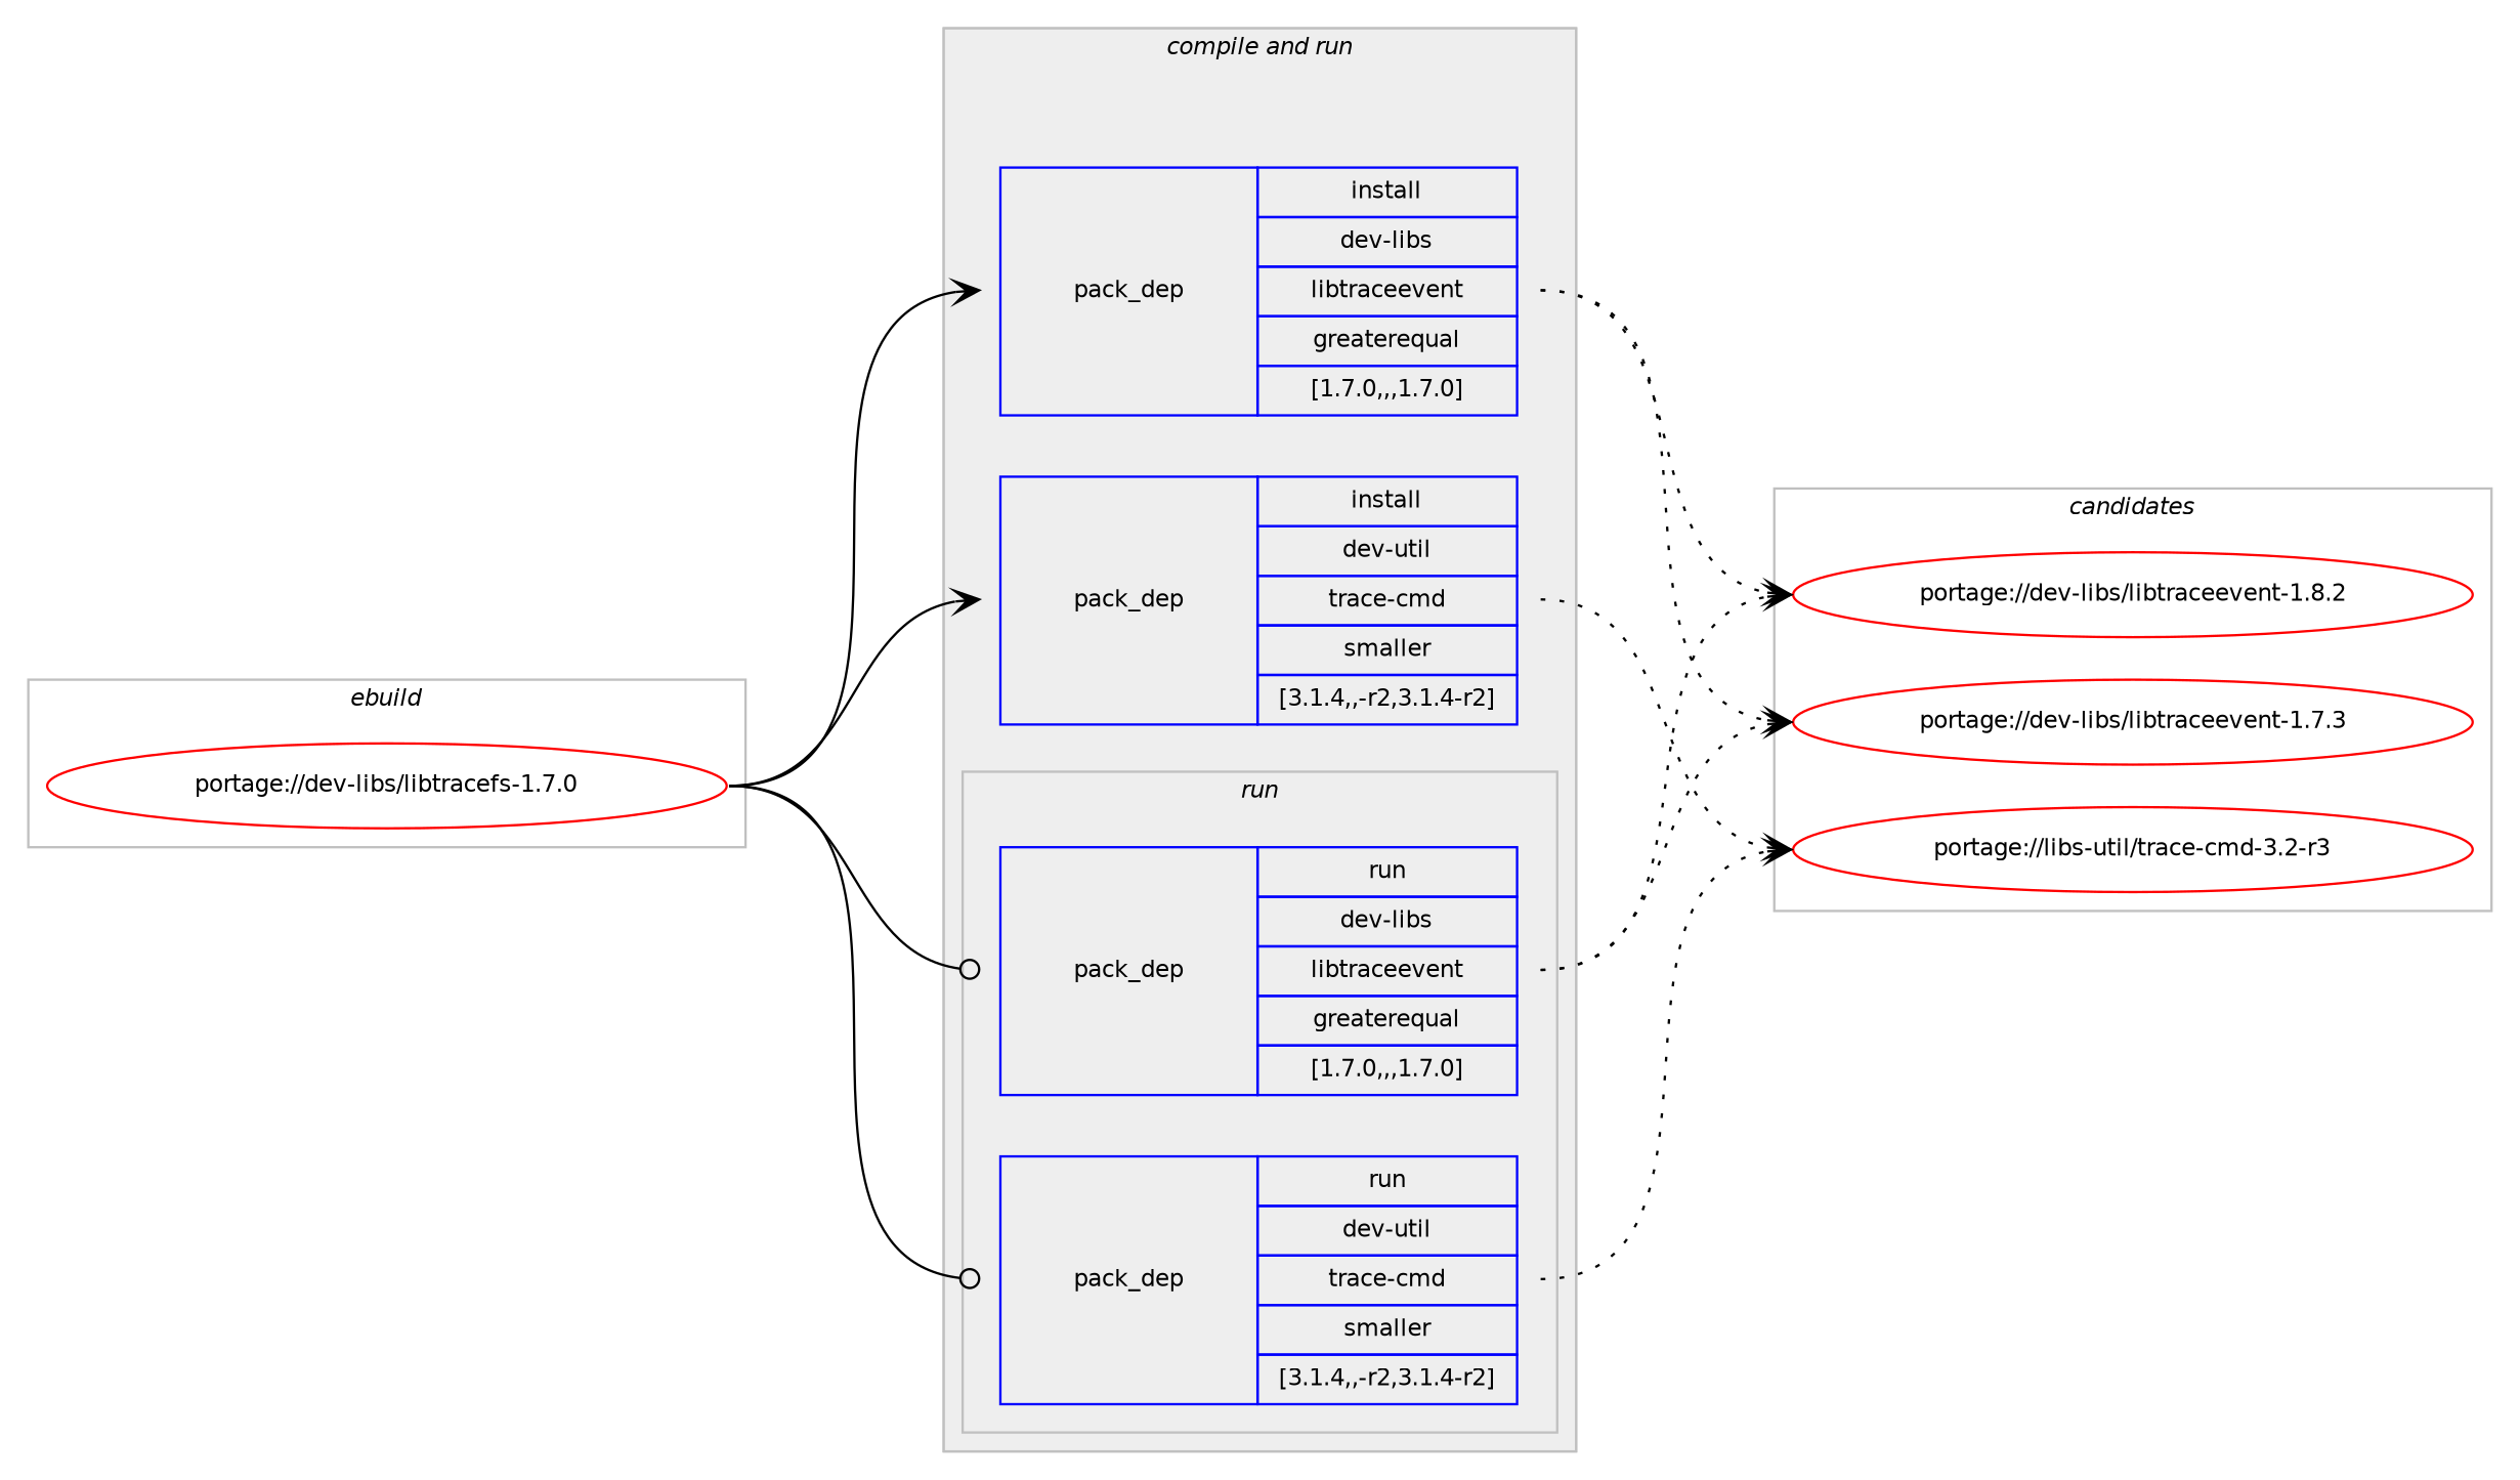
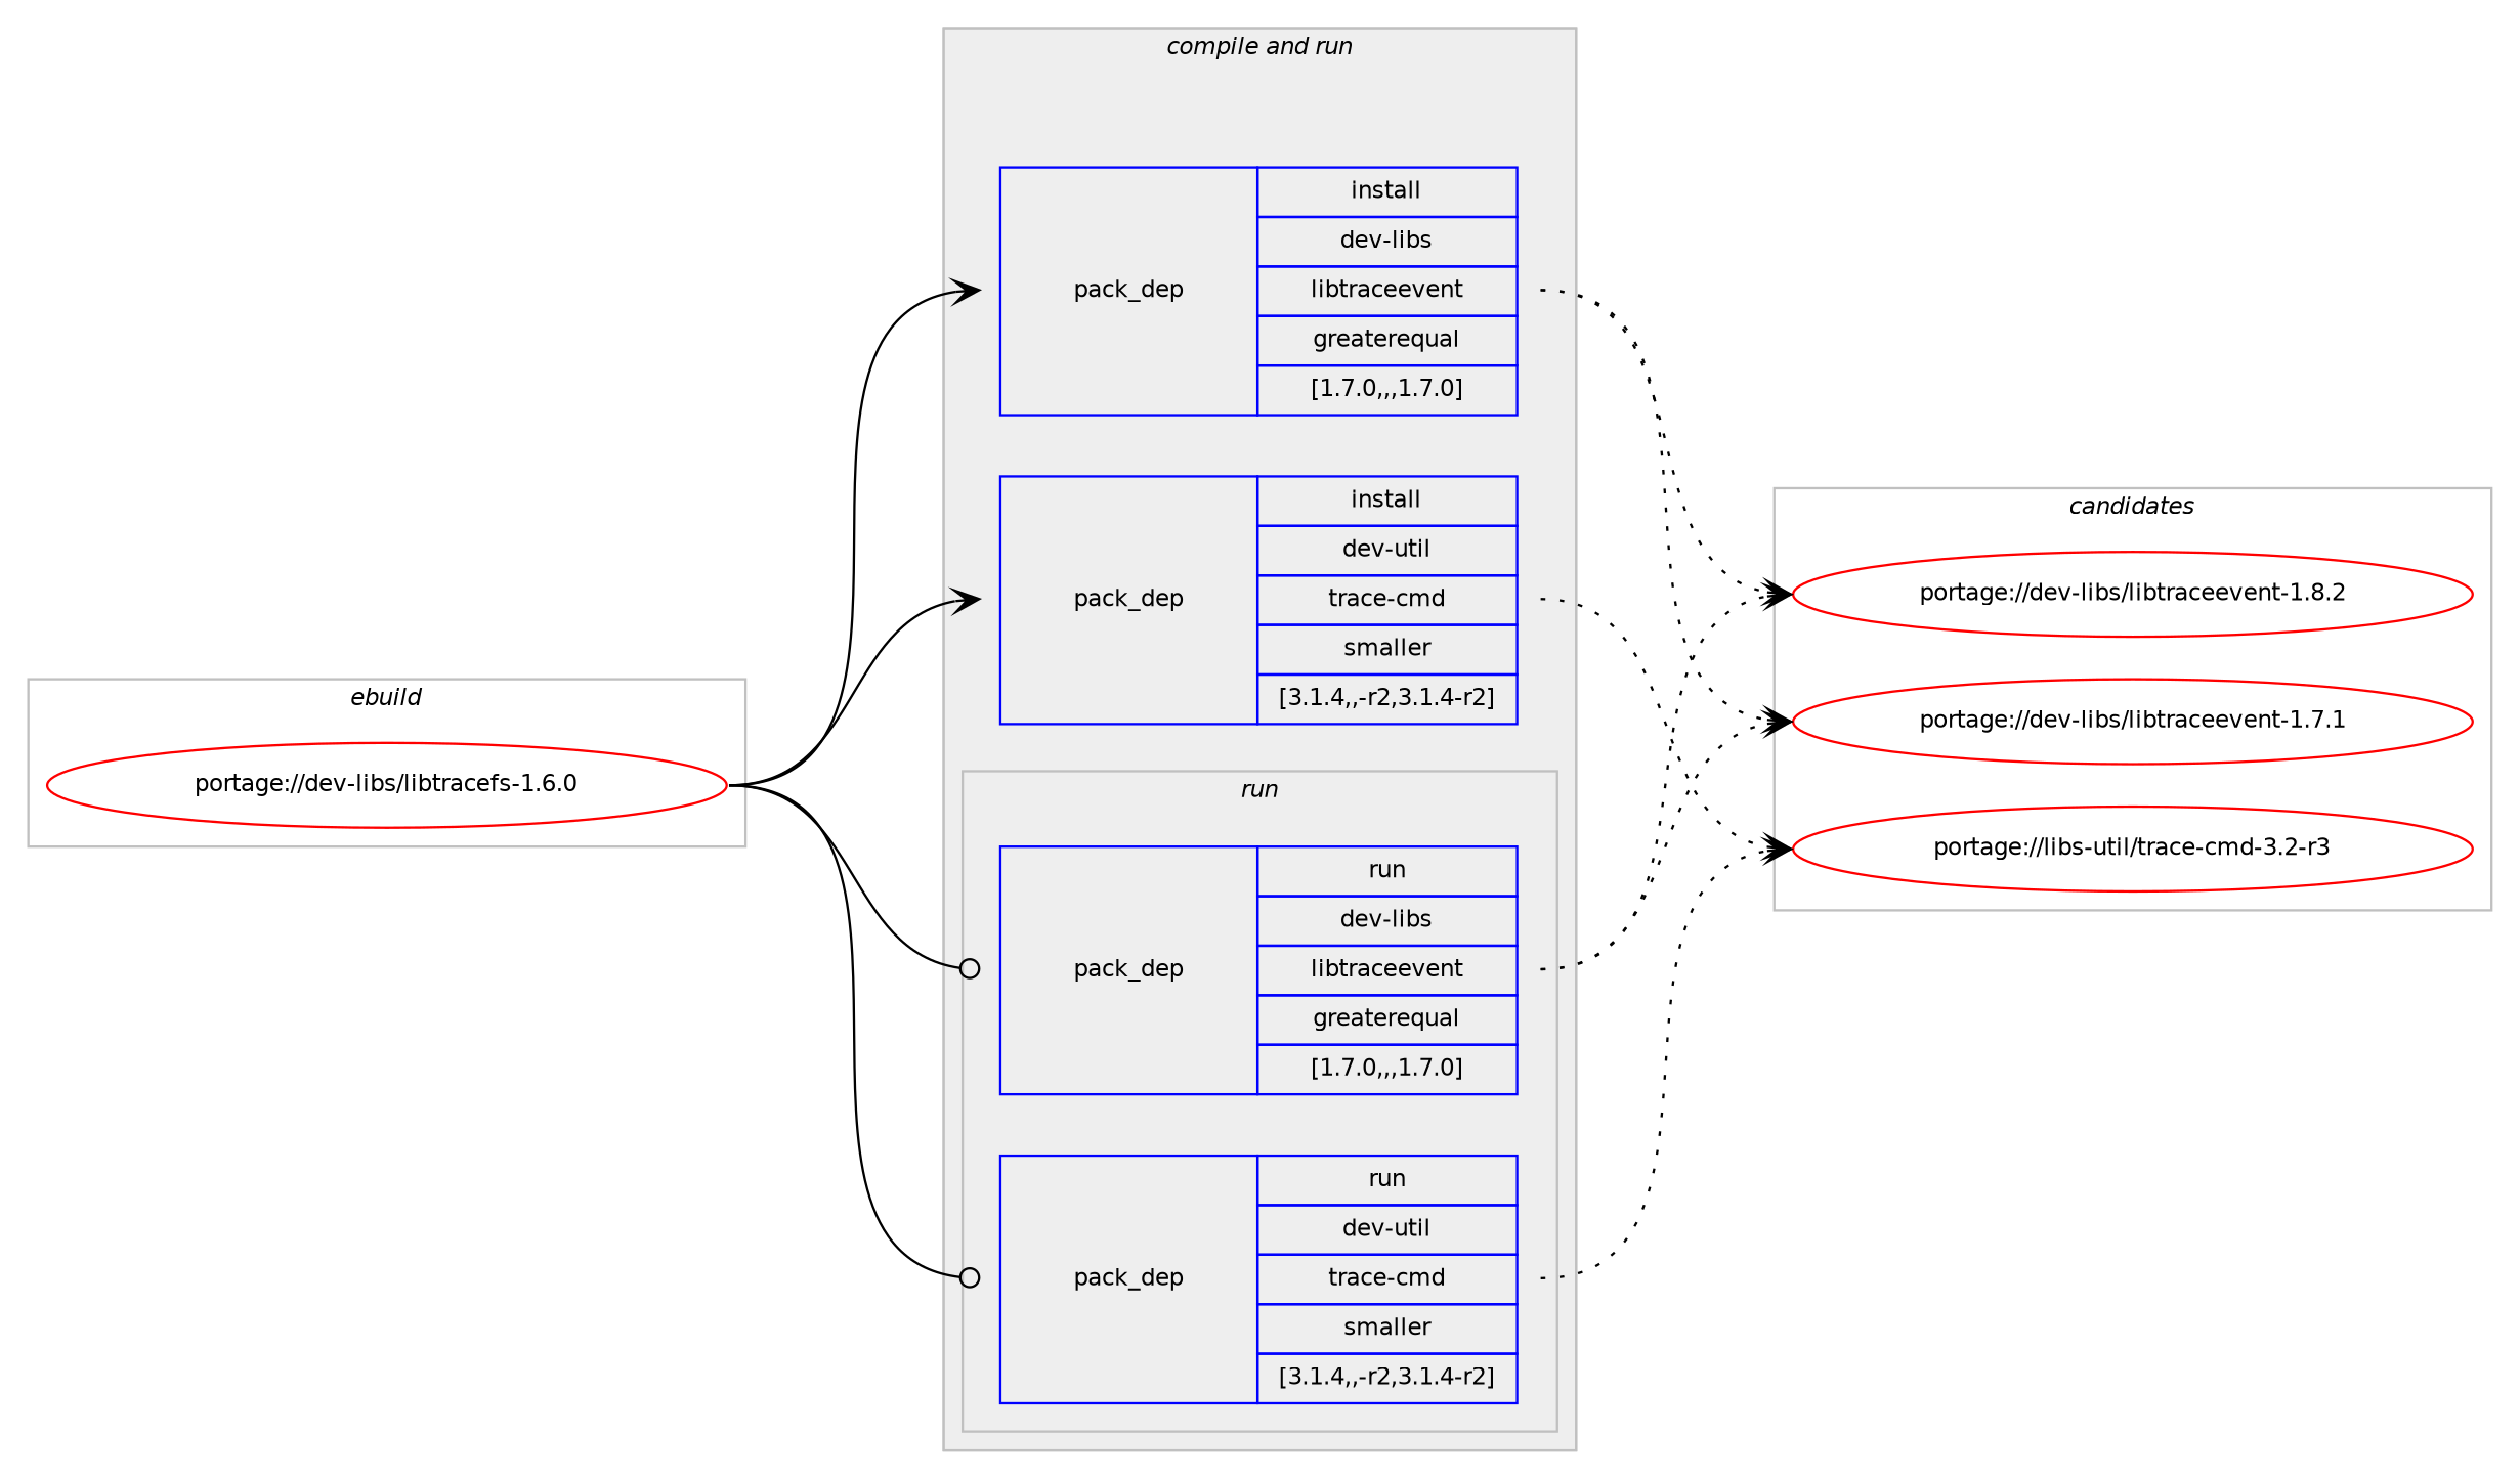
  digraph {
    compound=true
    concentrate=true
    fontname=Helvetica
    fontsize=10
    newrank=true
    rankdir=LR
    ranksep=1.5
    node [color=red fontname=Helvetica fontsize=10]
    edge [arrowhead=vee headport=w style=dotted tailport=e weight=100]
-   n1 [label="portage://dev-libs/libtracefs-1.7.0" width=4]
+   n1 [label="portage://dev-libs/libtracefs-1.6.0" width=4]
    n2 [color=blue label=<<TABLE BORDER="0" CELLBORDER="1" CELLSPACING="0" CELLPADDING="4" WIDTH="220"><TR><TD ROWSPAN="6" CELLPADDING="30">pack_dep</TD></TR><TR><TD WIDTH="110">install</TD></TR><TR><TD>dev-libs</TD></TR><TR><TD>libtraceevent</TD></TR><TR><TD>greaterequal</TD></TR><TR><TD>[1.7.0,,,1.7.0]</TD></TR></TABLE>> shape=none]
    n3 [color=blue label=<<TABLE BORDER="0" CELLBORDER="1" CELLSPACING="0" CELLPADDING="4" WIDTH="220"><TR><TD ROWSPAN="6" CELLPADDING="30">pack_dep</TD></TR><TR><TD WIDTH="110">install</TD></TR><TR><TD>dev-util</TD></TR><TR><TD>trace-cmd</TD></TR><TR><TD>smaller</TD></TR><TR><TD>[3.1.4,,-r2,3.1.4-r2]</TD></TR></TABLE>> shape=none]
    n4 [color=blue label=<<TABLE BORDER="0" CELLBORDER="1" CELLSPACING="0" CELLPADDING="4" WIDTH="220"><TR><TD ROWSPAN="6" CELLPADDING="30">pack_dep</TD></TR><TR><TD WIDTH="110">run</TD></TR><TR><TD>dev-libs</TD></TR><TR><TD>libtraceevent</TD></TR><TR><TD>greaterequal</TD></TR><TR><TD>[1.7.0,,,1.7.0]</TD></TR></TABLE>> shape=none]
    n5 [color=blue label=<<TABLE BORDER="0" CELLBORDER="1" CELLSPACING="0" CELLPADDING="4" WIDTH="220"><TR><TD ROWSPAN="6" CELLPADDING="30">pack_dep</TD></TR><TR><TD WIDTH="110">run</TD></TR><TR><TD>dev-util</TD></TR><TR><TD>trace-cmd</TD></TR><TR><TD>smaller</TD></TR><TR><TD>[3.1.4,,-r2,3.1.4-r2]</TD></TR></TABLE>> shape=none]
    n6 [label="portage://dev-libs/libtraceevent-1.8.2" width=4]
-   n7 [label="portage://dev-libs/libtraceevent-1.7.3" width=4]
+   n7 [label="portage://dev-libs/libtraceevent-1.7.1" width=4]
    n8 [label="portage://libs-util/trace-cmd-3.2-r3" width=4]
    subgraph cluster_1 {
      color=gray
      label=<<i>ebuild</i>>
      n1
    }
    subgraph cluster_2 {
      color=gray
      label=<<i>dependencies</i>>
      subgraph cluster_3 {
        color=gray
        fillcolor="#eeeeee"
        label=<<i>compile</i>>
        style=filled
        subgraph sub_4 {
          color=gray
          fillcolor="#eeeeee"
          label=<<i>compile</i>>
          style=filled
          n2
        }
        subgraph sub_5 {
          color=gray
          fillcolor="#eeeeee"
          label=<<i>compile</i>>
          style=filled
          n3
        }
      }
      subgraph cluster_6 {
        color=gray
        fillcolor="#eeeeee"
        label=<<i>compile and run</i>>
        style=filled
      }
      subgraph cluster_7 {
        color=gray
        fillcolor="#eeeeee"
        label=<<i>run</i>>
        style=filled
        subgraph sub_8 {
          color=gray
          fillcolor="#eeeeee"
          label=<<i>run</i>>
          style=filled
          n4
        }
        subgraph sub_9 {
          color=gray
          fillcolor="#eeeeee"
          label=<<i>run</i>>
          style=filled
          n5
        }
      }
    }
    subgraph cluster_10 {
      color=gray
      label=<<i>candidates</i>>
      rank=same
      subgraph sub_11 {
        color=black
        label=<<i>candidates</i>>
        nodesep=1
        rank=same
        n6
        n7
      }
      subgraph sub_12 {
        color=black
        label=<<i>candidates</i>>
        nodesep=1
        rank=same
        n8
      }
      subgraph sub_13 {
        color=black
        label=<<i>candidates</i>>
        nodesep=1
        rank=same
        n6
        n7
      }
      subgraph sub_14 {
        color=black
        label=<<i>candidates</i>>
        nodesep=1
        rank=same
        n8
      }
    }
    n1 -> n2 [style=solid weight=20]
    n1 -> n3 [style=solid weight=20]
    n1 -> n4 [arrowhead=odot style=solid weight=20]
    n1 -> n5 [arrowhead=odot style=solid weight=20]
    n2 -> n6
    n2 -> n7
    n3 -> n8
    n4 -> n6
    n4 -> n7
    n5 -> n8
  }
